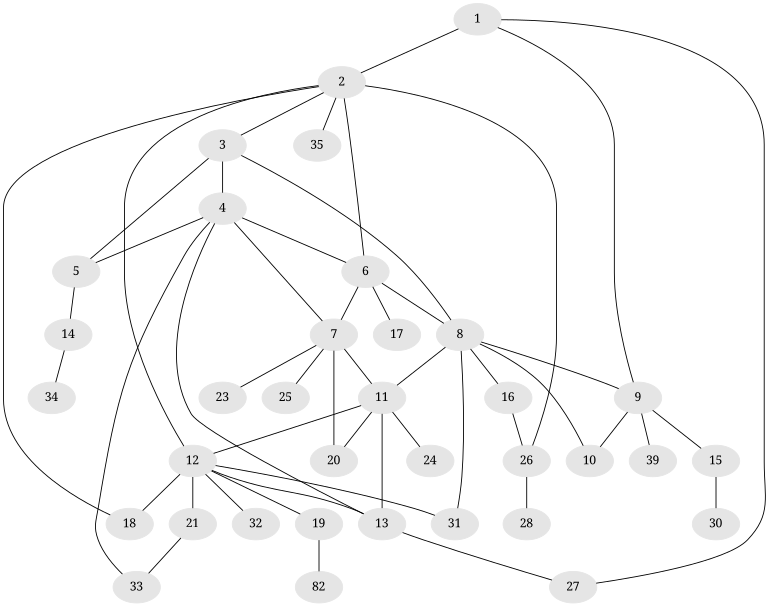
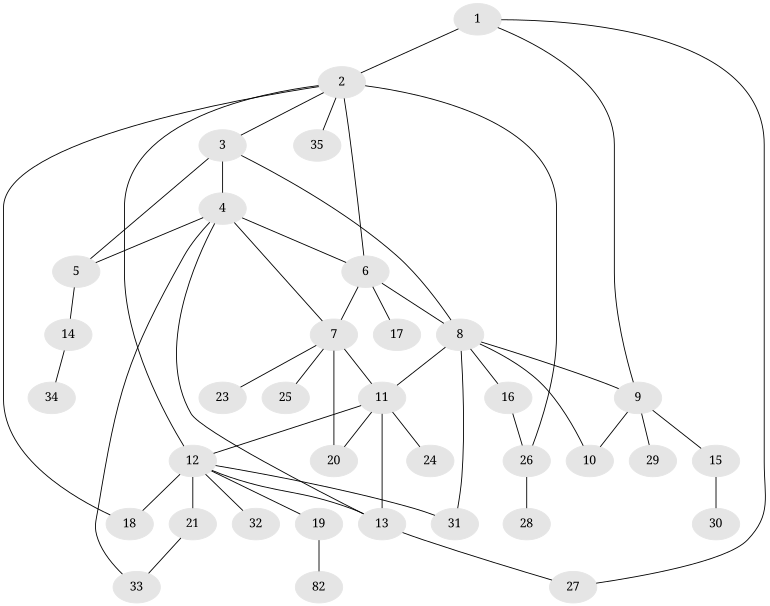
  graph {
    fontname="Noto Serif"
    node [color=gray90 fontname="Noto Serif" style=filled]
    edge [fontname="Noto Serif" weight=1.0]
    1
    2
    9
    27
    3
    6
    12
    18
    26
    35
    10
    15
-   29 [label=39]
+   29
    4
    5
    8
    7
    17
    13
    21
    31
    19
    32
    28
    33
    14
    11
    16
    20
    23
    25
    34
    24
    30
    n35 [label=82]
    1 -- 2 [weight=2.0]
    1 -- 9
    1 -- 27
    2 -- 3
    2 -- 6
    2 -- 12
    2 -- 18
    2 -- 26
    2 -- 35
    9 -- 10 [weight=2.0]
    9 -- 15
    9 -- 29
    3 -- 4 [weight=5.0]
    3 -- 5
    3 -- 8
    6 -- 8
    6 -- 7
    6 -- 17
    12 -- 18
    12 -- 13
    12 -- 21
    12 -- 31
    12 -- 19
    12 -- 32
    26 -- 28
    15 -- 30
    4 -- 6
    4 -- 5
    4 -- 7
    4 -- 13
    4 -- 33
    5 -- 14
    8 -- 9
    8 -- 10
    8 -- 31
    8 -- 11
    8 -- 16
    7 -- 11
    7 -- 20 [weight=5.0]
    7 -- 23
    7 -- 25
    13 -- 27
    21 -- 33
    19 -- n35
    14 -- 34
    11 -- 12
    11 -- 13 [weight=5.0]
    11 -- 20 [weight=2.0]
    11 -- 24
    16 -- 26
  }
